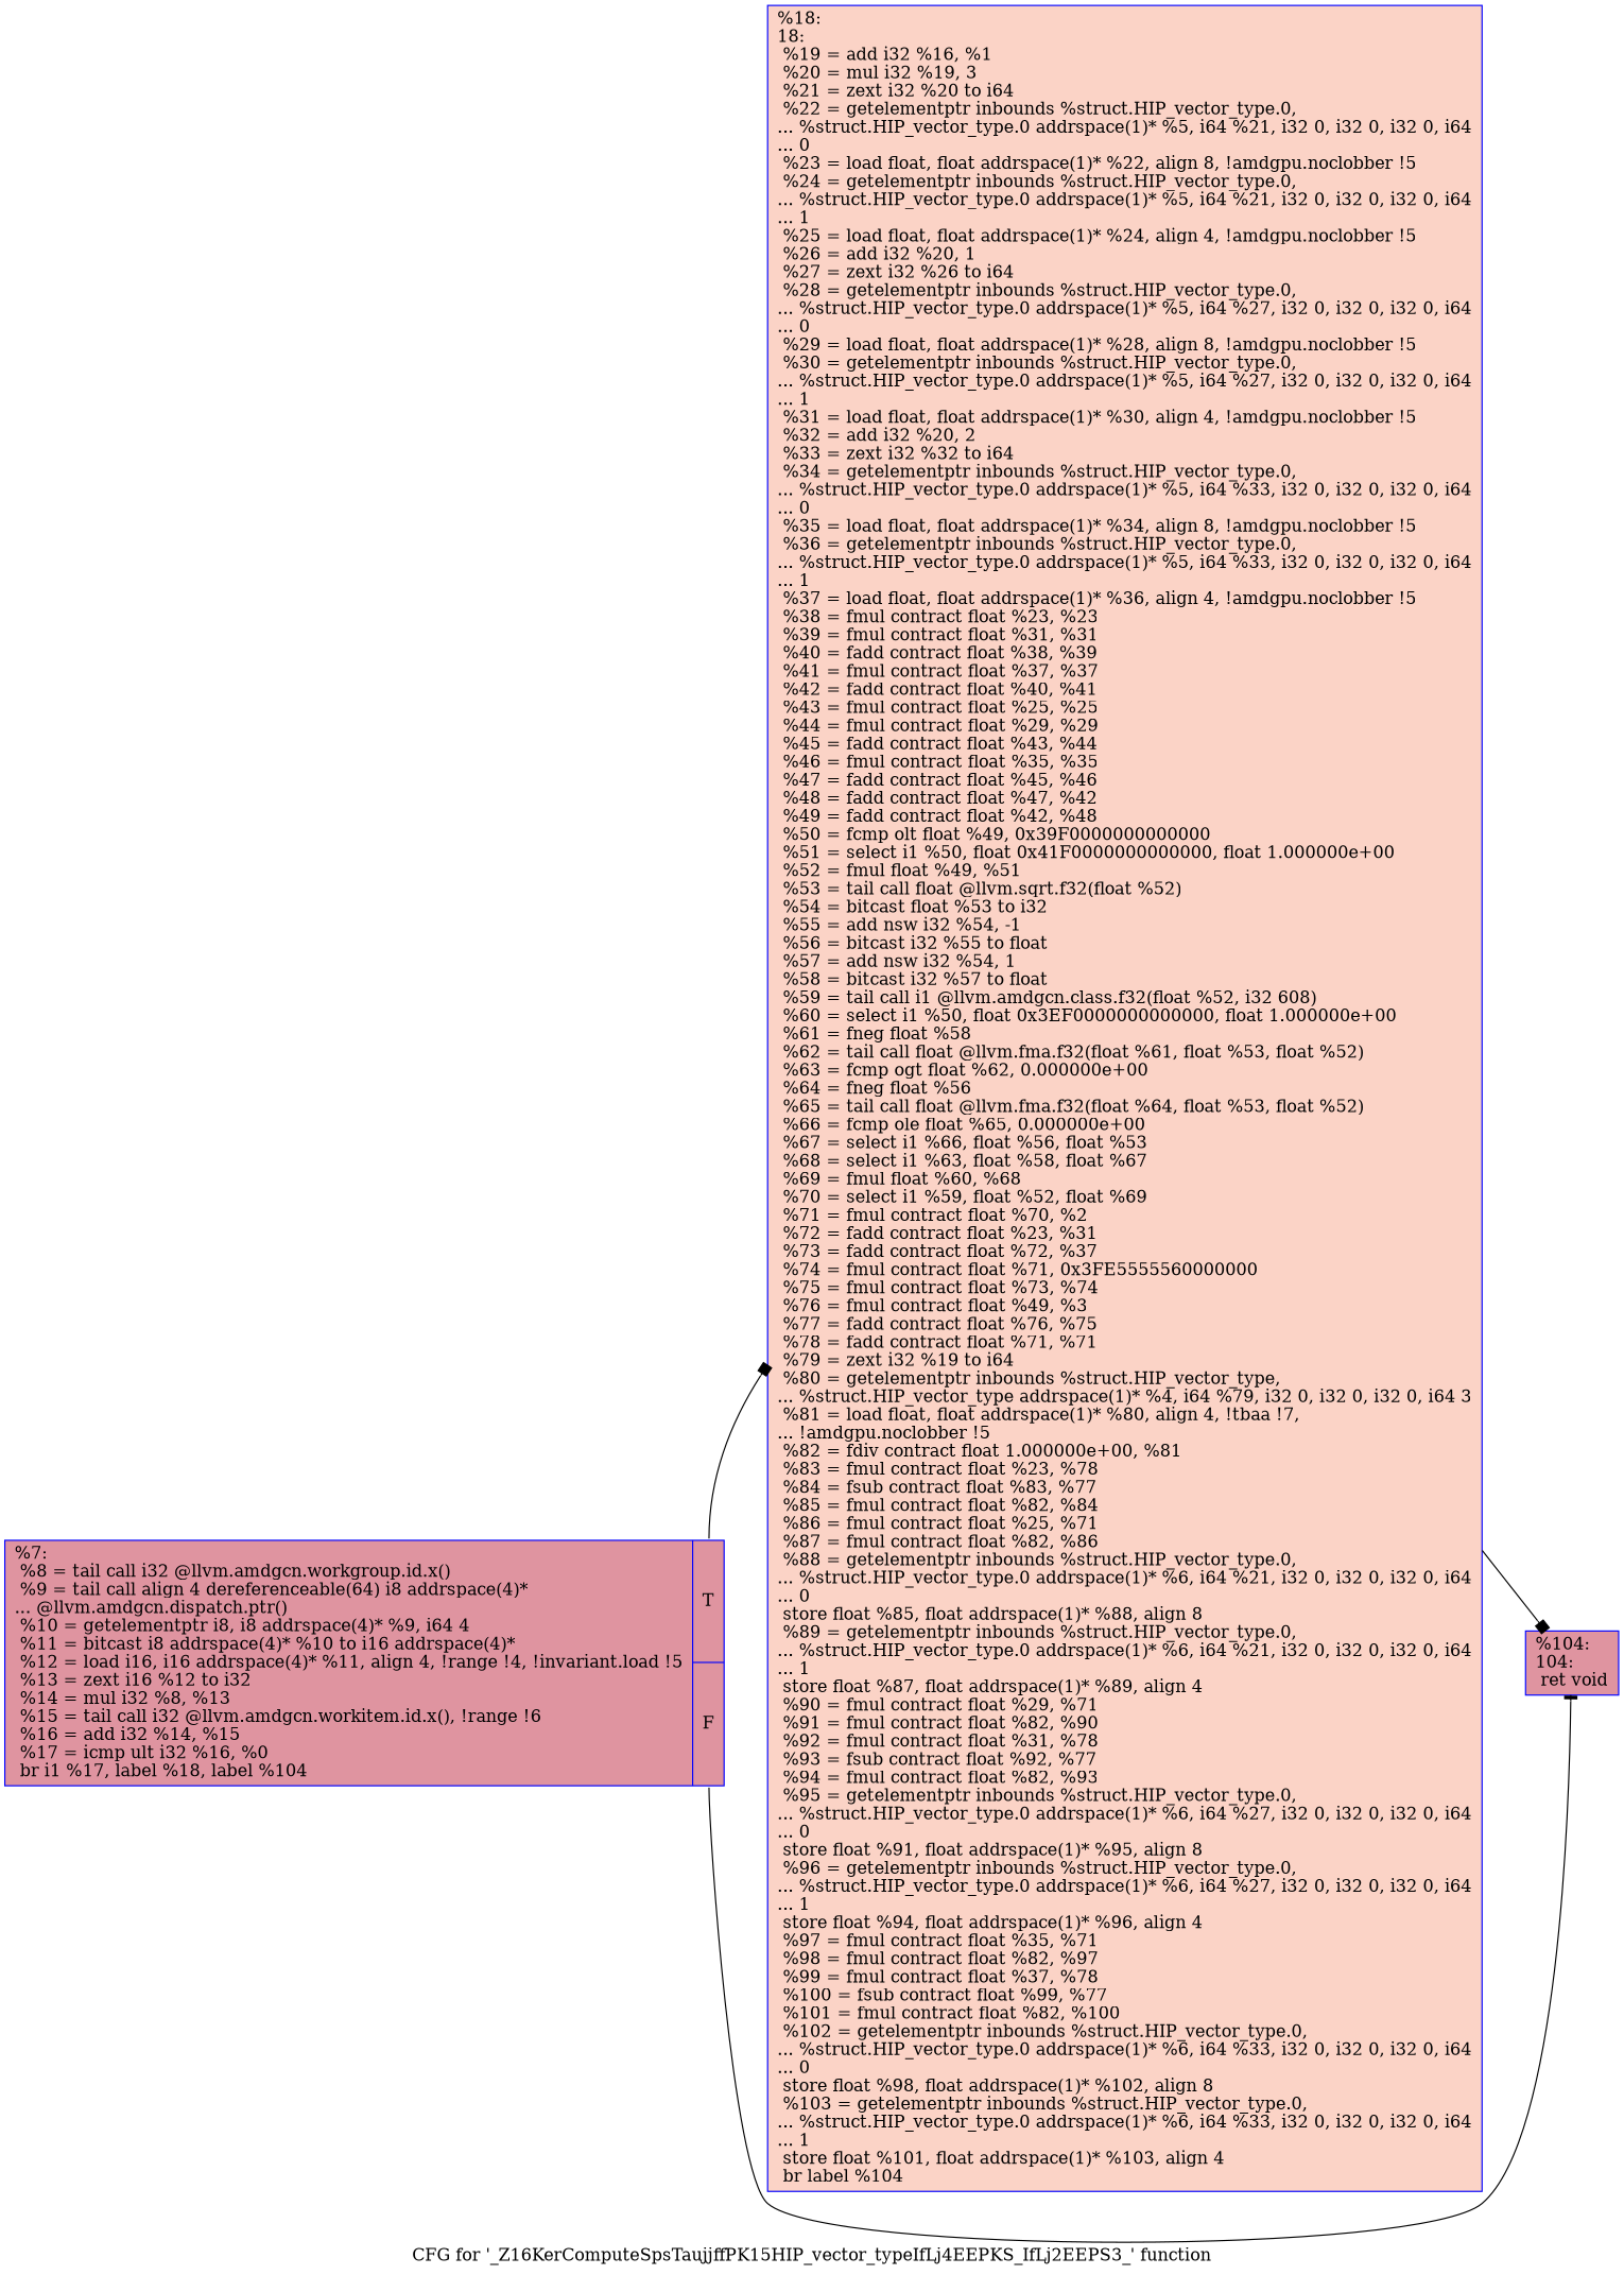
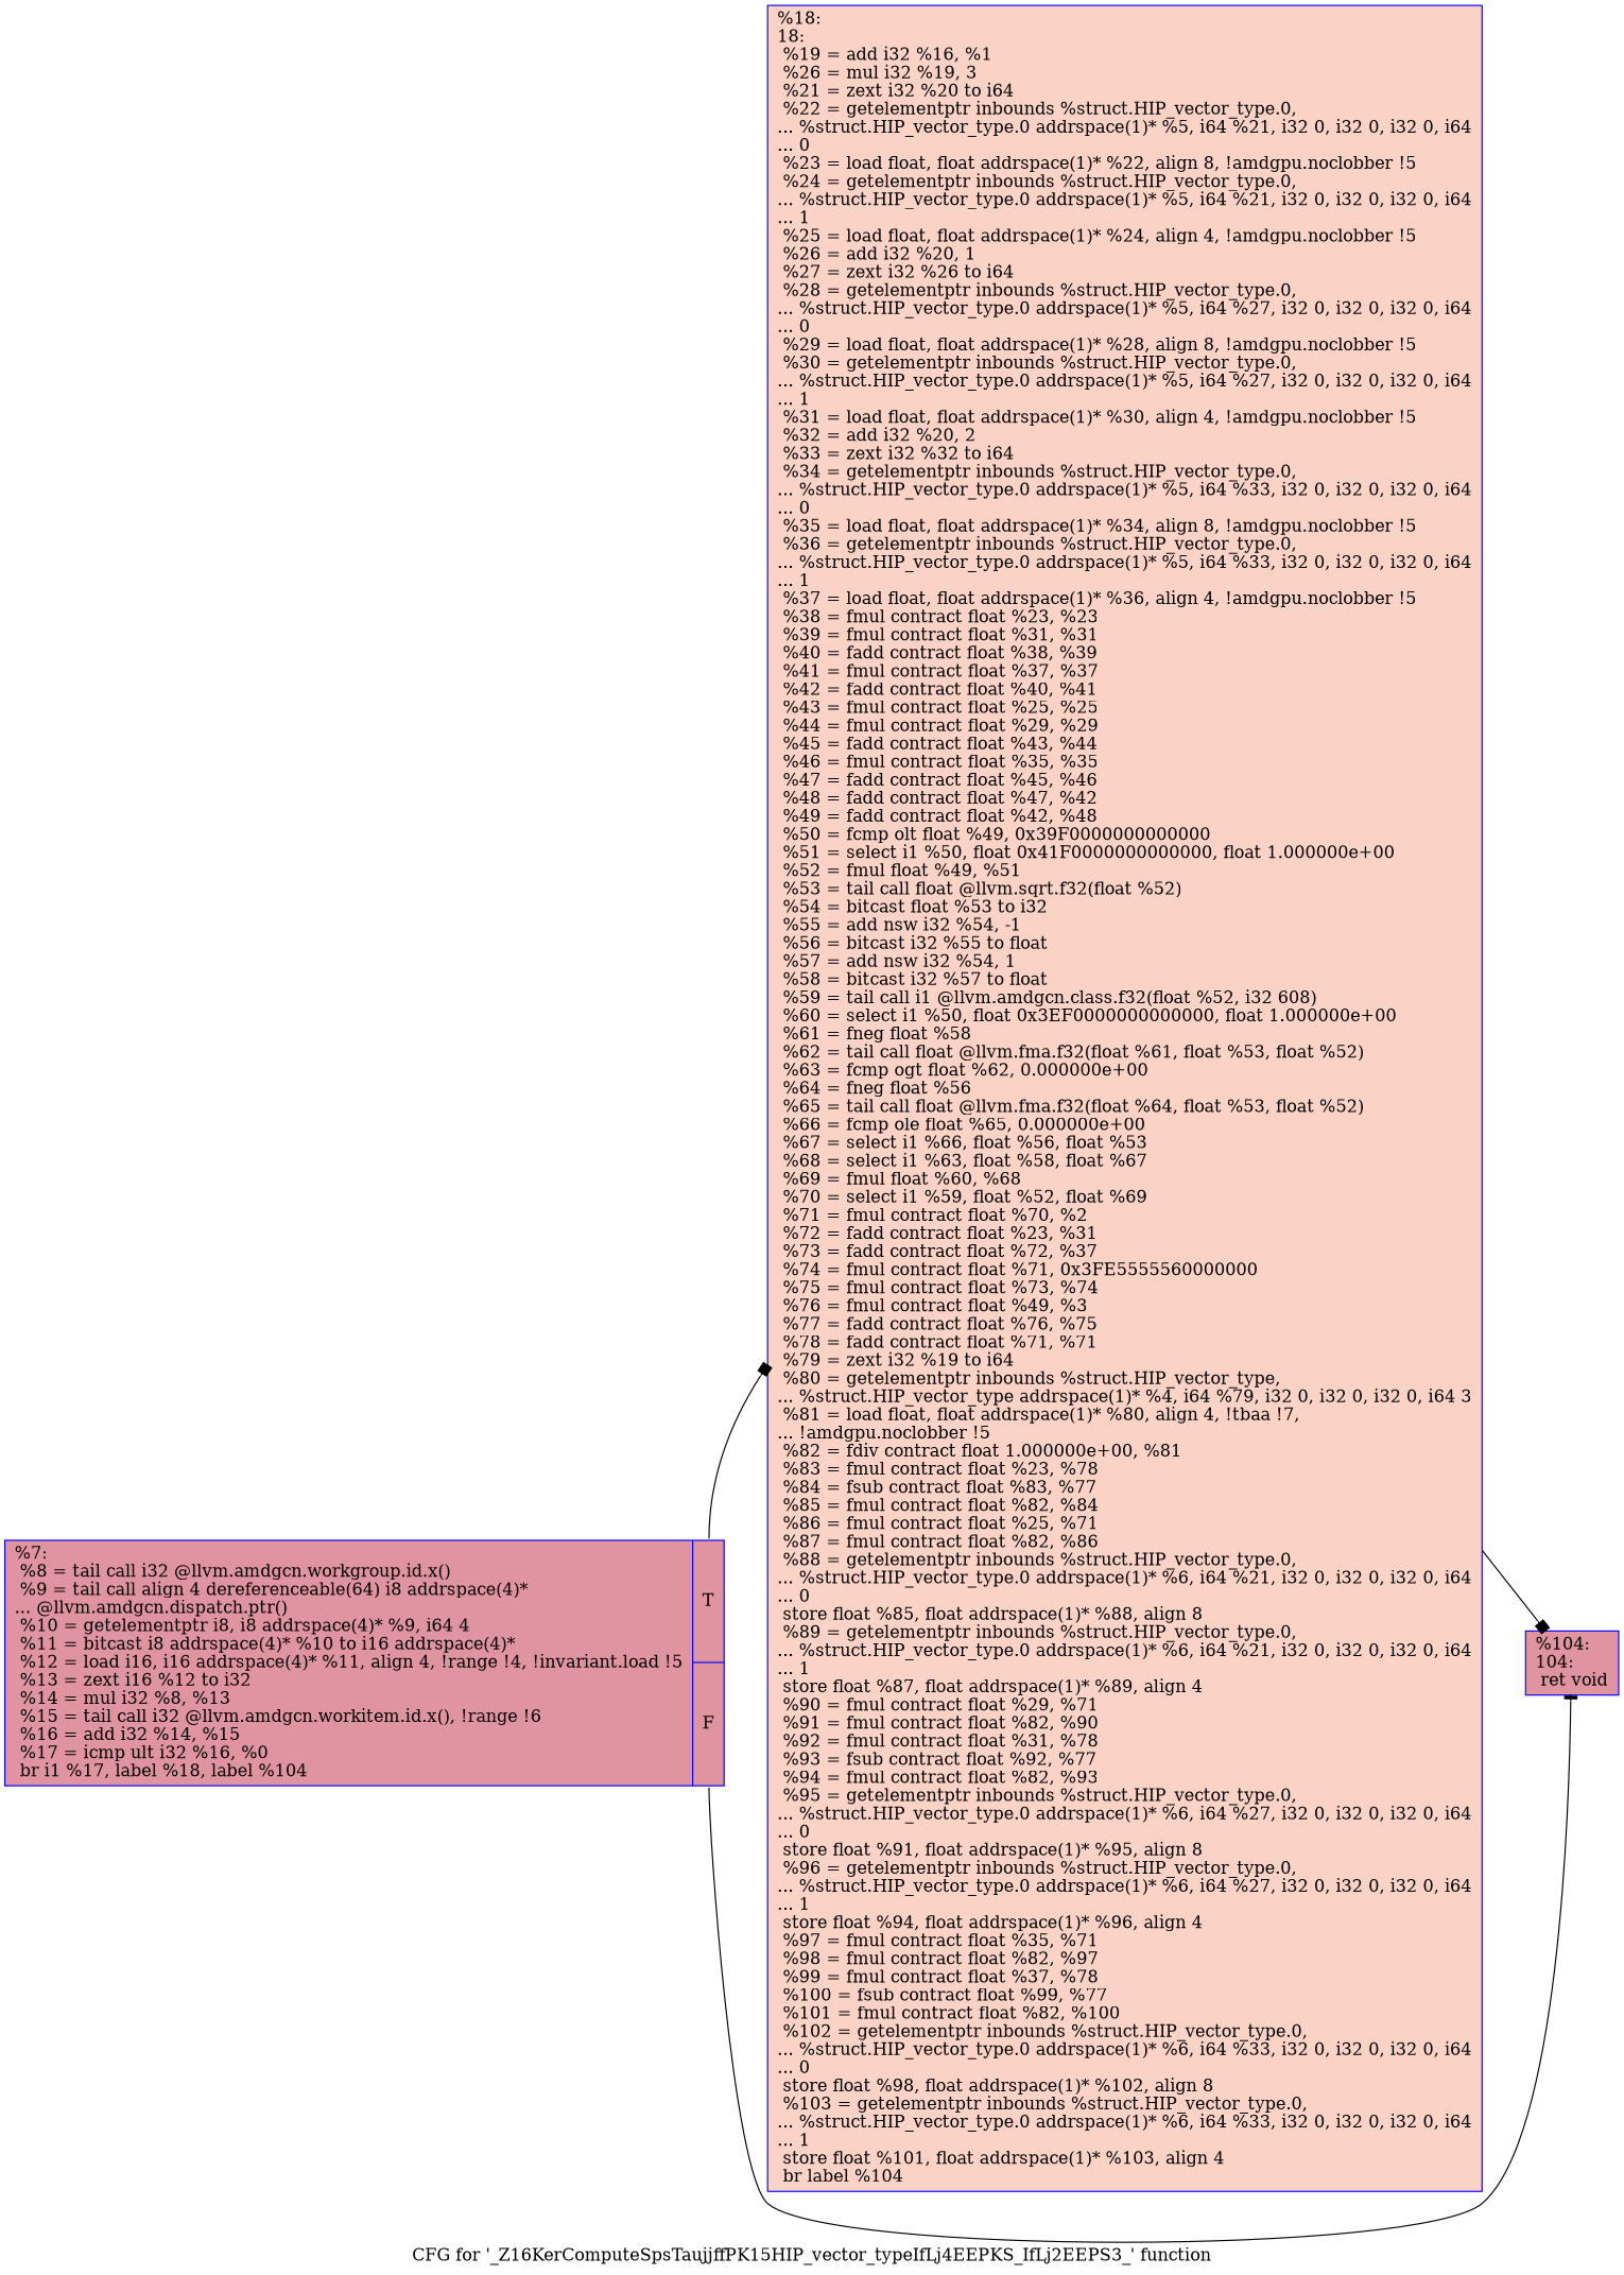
  digraph {
    label="CFG for '_Z16KerComputeSpsTaujjffPK15HIP_vector_typeIfLj4EEPKS_IfLj2EEPS3_' function"
    rankdir=LR
    node [color=blue fillcolor="#b70d2870" shape=record style=filled]
    edge [arrowhead=box]
    n1 [label="{%7:\l  %8 = tail call i32 @llvm.amdgcn.workgroup.id.x()\l  %9 = tail call align 4 dereferenceable(64) i8 addrspace(4)*\l... @llvm.amdgcn.dispatch.ptr()\l  %10 = getelementptr i8, i8 addrspace(4)* %9, i64 4\l  %11 = bitcast i8 addrspace(4)* %10 to i16 addrspace(4)*\l  %12 = load i16, i16 addrspace(4)* %11, align 4, !range !4, !invariant.load !5\l  %13 = zext i16 %12 to i32\l  %14 = mul i32 %8, %13\l  %15 = tail call i32 @llvm.amdgcn.workitem.id.x(), !range !6\l  %16 = add i32 %14, %15\l  %17 = icmp ult i32 %16, %0\l  br i1 %17, label %18, label %104\l|{<s0>T|<s1>F}}"]
-   n2 [fillcolor="#f59c7d70" label="{%18:\l18:                                               \l  %19 = add i32 %16, %1\l  %20 = mul i32 %19, 3\l  %21 = zext i32 %20 to i64\l  %22 = getelementptr inbounds %struct.HIP_vector_type.0,\l... %struct.HIP_vector_type.0 addrspace(1)* %5, i64 %21, i32 0, i32 0, i32 0, i64\l... 0\l  %23 = load float, float addrspace(1)* %22, align 8, !amdgpu.noclobber !5\l  %24 = getelementptr inbounds %struct.HIP_vector_type.0,\l... %struct.HIP_vector_type.0 addrspace(1)* %5, i64 %21, i32 0, i32 0, i32 0, i64\l... 1\l  %25 = load float, float addrspace(1)* %24, align 4, !amdgpu.noclobber !5\l  %26 = add i32 %20, 1\l  %27 = zext i32 %26 to i64\l  %28 = getelementptr inbounds %struct.HIP_vector_type.0,\l... %struct.HIP_vector_type.0 addrspace(1)* %5, i64 %27, i32 0, i32 0, i32 0, i64\l... 0\l  %29 = load float, float addrspace(1)* %28, align 8, !amdgpu.noclobber !5\l  %30 = getelementptr inbounds %struct.HIP_vector_type.0,\l... %struct.HIP_vector_type.0 addrspace(1)* %5, i64 %27, i32 0, i32 0, i32 0, i64\l... 1\l  %31 = load float, float addrspace(1)* %30, align 4, !amdgpu.noclobber !5\l  %32 = add i32 %20, 2\l  %33 = zext i32 %32 to i64\l  %34 = getelementptr inbounds %struct.HIP_vector_type.0,\l... %struct.HIP_vector_type.0 addrspace(1)* %5, i64 %33, i32 0, i32 0, i32 0, i64\l... 0\l  %35 = load float, float addrspace(1)* %34, align 8, !amdgpu.noclobber !5\l  %36 = getelementptr inbounds %struct.HIP_vector_type.0,\l... %struct.HIP_vector_type.0 addrspace(1)* %5, i64 %33, i32 0, i32 0, i32 0, i64\l... 1\l  %37 = load float, float addrspace(1)* %36, align 4, !amdgpu.noclobber !5\l  %38 = fmul contract float %23, %23\l  %39 = fmul contract float %31, %31\l  %40 = fadd contract float %38, %39\l  %41 = fmul contract float %37, %37\l  %42 = fadd contract float %40, %41\l  %43 = fmul contract float %25, %25\l  %44 = fmul contract float %29, %29\l  %45 = fadd contract float %43, %44\l  %46 = fmul contract float %35, %35\l  %47 = fadd contract float %45, %46\l  %48 = fadd contract float %47, %42\l  %49 = fadd contract float %42, %48\l  %50 = fcmp olt float %49, 0x39F0000000000000\l  %51 = select i1 %50, float 0x41F0000000000000, float 1.000000e+00\l  %52 = fmul float %49, %51\l  %53 = tail call float @llvm.sqrt.f32(float %52)\l  %54 = bitcast float %53 to i32\l  %55 = add nsw i32 %54, -1\l  %56 = bitcast i32 %55 to float\l  %57 = add nsw i32 %54, 1\l  %58 = bitcast i32 %57 to float\l  %59 = tail call i1 @llvm.amdgcn.class.f32(float %52, i32 608)\l  %60 = select i1 %50, float 0x3EF0000000000000, float 1.000000e+00\l  %61 = fneg float %58\l  %62 = tail call float @llvm.fma.f32(float %61, float %53, float %52)\l  %63 = fcmp ogt float %62, 0.000000e+00\l  %64 = fneg float %56\l  %65 = tail call float @llvm.fma.f32(float %64, float %53, float %52)\l  %66 = fcmp ole float %65, 0.000000e+00\l  %67 = select i1 %66, float %56, float %53\l  %68 = select i1 %63, float %58, float %67\l  %69 = fmul float %60, %68\l  %70 = select i1 %59, float %52, float %69\l  %71 = fmul contract float %70, %2\l  %72 = fadd contract float %23, %31\l  %73 = fadd contract float %72, %37\l  %74 = fmul contract float %71, 0x3FE5555560000000\l  %75 = fmul contract float %73, %74\l  %76 = fmul contract float %49, %3\l  %77 = fadd contract float %76, %75\l  %78 = fadd contract float %71, %71\l  %79 = zext i32 %19 to i64\l  %80 = getelementptr inbounds %struct.HIP_vector_type,\l... %struct.HIP_vector_type addrspace(1)* %4, i64 %79, i32 0, i32 0, i32 0, i64 3\l  %81 = load float, float addrspace(1)* %80, align 4, !tbaa !7,\l... !amdgpu.noclobber !5\l  %82 = fdiv contract float 1.000000e+00, %81\l  %83 = fmul contract float %23, %78\l  %84 = fsub contract float %83, %77\l  %85 = fmul contract float %82, %84\l  %86 = fmul contract float %25, %71\l  %87 = fmul contract float %82, %86\l  %88 = getelementptr inbounds %struct.HIP_vector_type.0,\l... %struct.HIP_vector_type.0 addrspace(1)* %6, i64 %21, i32 0, i32 0, i32 0, i64\l... 0\l  store float %85, float addrspace(1)* %88, align 8\l  %89 = getelementptr inbounds %struct.HIP_vector_type.0,\l... %struct.HIP_vector_type.0 addrspace(1)* %6, i64 %21, i32 0, i32 0, i32 0, i64\l... 1\l  store float %87, float addrspace(1)* %89, align 4\l  %90 = fmul contract float %29, %71\l  %91 = fmul contract float %82, %90\l  %92 = fmul contract float %31, %78\l  %93 = fsub contract float %92, %77\l  %94 = fmul contract float %82, %93\l  %95 = getelementptr inbounds %struct.HIP_vector_type.0,\l... %struct.HIP_vector_type.0 addrspace(1)* %6, i64 %27, i32 0, i32 0, i32 0, i64\l... 0\l  store float %91, float addrspace(1)* %95, align 8\l  %96 = getelementptr inbounds %struct.HIP_vector_type.0,\l... %struct.HIP_vector_type.0 addrspace(1)* %6, i64 %27, i32 0, i32 0, i32 0, i64\l... 1\l  store float %94, float addrspace(1)* %96, align 4\l  %97 = fmul contract float %35, %71\l  %98 = fmul contract float %82, %97\l  %99 = fmul contract float %37, %78\l  %100 = fsub contract float %99, %77\l  %101 = fmul contract float %82, %100\l  %102 = getelementptr inbounds %struct.HIP_vector_type.0,\l... %struct.HIP_vector_type.0 addrspace(1)* %6, i64 %33, i32 0, i32 0, i32 0, i64\l... 0\l  store float %98, float addrspace(1)* %102, align 8\l  %103 = getelementptr inbounds %struct.HIP_vector_type.0,\l... %struct.HIP_vector_type.0 addrspace(1)* %6, i64 %33, i32 0, i32 0, i32 0, i64\l... 1\l  store float %101, float addrspace(1)* %103, align 4\l  br label %104\l}"]
+   n2 [fillcolor="#f59c7d70" label="{%18:\l18:                                               \l  %19 = add i32 %16, %1\l  %26 = mul i32 %19, 3\l  %21 = zext i32 %20 to i64\l  %22 = getelementptr inbounds %struct.HIP_vector_type.0,\l... %struct.HIP_vector_type.0 addrspace(1)* %5, i64 %21, i32 0, i32 0, i32 0, i64\l... 0\l  %23 = load float, float addrspace(1)* %22, align 8, !amdgpu.noclobber !5\l  %24 = getelementptr inbounds %struct.HIP_vector_type.0,\l... %struct.HIP_vector_type.0 addrspace(1)* %5, i64 %21, i32 0, i32 0, i32 0, i64\l... 1\l  %25 = load float, float addrspace(1)* %24, align 4, !amdgpu.noclobber !5\l  %26 = add i32 %20, 1\l  %27 = zext i32 %26 to i64\l  %28 = getelementptr inbounds %struct.HIP_vector_type.0,\l... %struct.HIP_vector_type.0 addrspace(1)* %5, i64 %27, i32 0, i32 0, i32 0, i64\l... 0\l  %29 = load float, float addrspace(1)* %28, align 8, !amdgpu.noclobber !5\l  %30 = getelementptr inbounds %struct.HIP_vector_type.0,\l... %struct.HIP_vector_type.0 addrspace(1)* %5, i64 %27, i32 0, i32 0, i32 0, i64\l... 1\l  %31 = load float, float addrspace(1)* %30, align 4, !amdgpu.noclobber !5\l  %32 = add i32 %20, 2\l  %33 = zext i32 %32 to i64\l  %34 = getelementptr inbounds %struct.HIP_vector_type.0,\l... %struct.HIP_vector_type.0 addrspace(1)* %5, i64 %33, i32 0, i32 0, i32 0, i64\l... 0\l  %35 = load float, float addrspace(1)* %34, align 8, !amdgpu.noclobber !5\l  %36 = getelementptr inbounds %struct.HIP_vector_type.0,\l... %struct.HIP_vector_type.0 addrspace(1)* %5, i64 %33, i32 0, i32 0, i32 0, i64\l... 1\l  %37 = load float, float addrspace(1)* %36, align 4, !amdgpu.noclobber !5\l  %38 = fmul contract float %23, %23\l  %39 = fmul contract float %31, %31\l  %40 = fadd contract float %38, %39\l  %41 = fmul contract float %37, %37\l  %42 = fadd contract float %40, %41\l  %43 = fmul contract float %25, %25\l  %44 = fmul contract float %29, %29\l  %45 = fadd contract float %43, %44\l  %46 = fmul contract float %35, %35\l  %47 = fadd contract float %45, %46\l  %48 = fadd contract float %47, %42\l  %49 = fadd contract float %42, %48\l  %50 = fcmp olt float %49, 0x39F0000000000000\l  %51 = select i1 %50, float 0x41F0000000000000, float 1.000000e+00\l  %52 = fmul float %49, %51\l  %53 = tail call float @llvm.sqrt.f32(float %52)\l  %54 = bitcast float %53 to i32\l  %55 = add nsw i32 %54, -1\l  %56 = bitcast i32 %55 to float\l  %57 = add nsw i32 %54, 1\l  %58 = bitcast i32 %57 to float\l  %59 = tail call i1 @llvm.amdgcn.class.f32(float %52, i32 608)\l  %60 = select i1 %50, float 0x3EF0000000000000, float 1.000000e+00\l  %61 = fneg float %58\l  %62 = tail call float @llvm.fma.f32(float %61, float %53, float %52)\l  %63 = fcmp ogt float %62, 0.000000e+00\l  %64 = fneg float %56\l  %65 = tail call float @llvm.fma.f32(float %64, float %53, float %52)\l  %66 = fcmp ole float %65, 0.000000e+00\l  %67 = select i1 %66, float %56, float %53\l  %68 = select i1 %63, float %58, float %67\l  %69 = fmul float %60, %68\l  %70 = select i1 %59, float %52, float %69\l  %71 = fmul contract float %70, %2\l  %72 = fadd contract float %23, %31\l  %73 = fadd contract float %72, %37\l  %74 = fmul contract float %71, 0x3FE5555560000000\l  %75 = fmul contract float %73, %74\l  %76 = fmul contract float %49, %3\l  %77 = fadd contract float %76, %75\l  %78 = fadd contract float %71, %71\l  %79 = zext i32 %19 to i64\l  %80 = getelementptr inbounds %struct.HIP_vector_type,\l... %struct.HIP_vector_type addrspace(1)* %4, i64 %79, i32 0, i32 0, i32 0, i64 3\l  %81 = load float, float addrspace(1)* %80, align 4, !tbaa !7,\l... !amdgpu.noclobber !5\l  %82 = fdiv contract float 1.000000e+00, %81\l  %83 = fmul contract float %23, %78\l  %84 = fsub contract float %83, %77\l  %85 = fmul contract float %82, %84\l  %86 = fmul contract float %25, %71\l  %87 = fmul contract float %82, %86\l  %88 = getelementptr inbounds %struct.HIP_vector_type.0,\l... %struct.HIP_vector_type.0 addrspace(1)* %6, i64 %21, i32 0, i32 0, i32 0, i64\l... 0\l  store float %85, float addrspace(1)* %88, align 8\l  %89 = getelementptr inbounds %struct.HIP_vector_type.0,\l... %struct.HIP_vector_type.0 addrspace(1)* %6, i64 %21, i32 0, i32 0, i32 0, i64\l... 1\l  store float %87, float addrspace(1)* %89, align 4\l  %90 = fmul contract float %29, %71\l  %91 = fmul contract float %82, %90\l  %92 = fmul contract float %31, %78\l  %93 = fsub contract float %92, %77\l  %94 = fmul contract float %82, %93\l  %95 = getelementptr inbounds %struct.HIP_vector_type.0,\l... %struct.HIP_vector_type.0 addrspace(1)* %6, i64 %27, i32 0, i32 0, i32 0, i64\l... 0\l  store float %91, float addrspace(1)* %95, align 8\l  %96 = getelementptr inbounds %struct.HIP_vector_type.0,\l... %struct.HIP_vector_type.0 addrspace(1)* %6, i64 %27, i32 0, i32 0, i32 0, i64\l... 1\l  store float %94, float addrspace(1)* %96, align 4\l  %97 = fmul contract float %35, %71\l  %98 = fmul contract float %82, %97\l  %99 = fmul contract float %37, %78\l  %100 = fsub contract float %99, %77\l  %101 = fmul contract float %82, %100\l  %102 = getelementptr inbounds %struct.HIP_vector_type.0,\l... %struct.HIP_vector_type.0 addrspace(1)* %6, i64 %33, i32 0, i32 0, i32 0, i64\l... 0\l  store float %98, float addrspace(1)* %102, align 8\l  %103 = getelementptr inbounds %struct.HIP_vector_type.0,\l... %struct.HIP_vector_type.0 addrspace(1)* %6, i64 %33, i32 0, i32 0, i32 0, i64\l... 1\l  store float %101, float addrspace(1)* %103, align 4\l  br label %104\l}"]
    n3 [label="{%104:\l104:                                              \l  ret void\l}"]
    n1 -> n2 [tailport=s0]
    n1 -> n3 [tailport=s1 arrowhead=tee]
    n2 -> n3
  }
